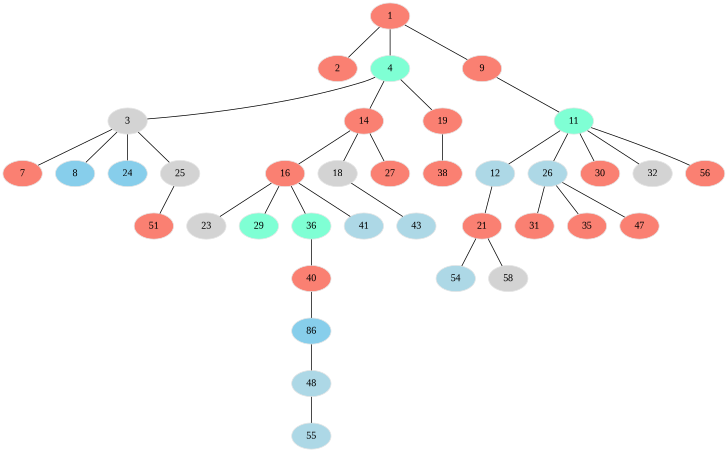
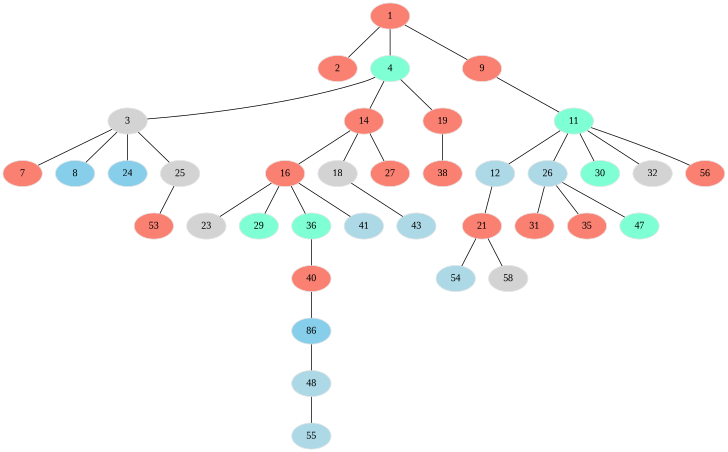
  graph {
    fontname="Liberation Serif"
    node [color=gray90 fillcolor=salmon fontname="Liberation Serif" style=filled]
    edge [fontname="Liberation Serif"]
    1 [super="+5"]
    2 [super="+17"]
    4 [fillcolor=aquamarine super="+6"]
    9 [super="+10"]
    3 [fillcolor=lightgrey super="+13"]
    7
    8 [fillcolor=skyblue]
    24 [fillcolor=skyblue]
    25 [fillcolor=lightgrey super="+42"]
    14 [super="+15"]
    19 [super="+37"]
    11 [fillcolor=aquamarine super="+28"]
-   51
+   51 [label=53]
    16 [super="+20"]
    18 [fillcolor=lightgrey super="+22"]
    27
    38 [super="+39"]
    12 [fillcolor=lightblue]
    26 [fillcolor=lightblue super="+33"]
-   30
+   30 [fillcolor=aquamarine]
    32 [fillcolor=lightgrey super="+50"]
    56 [super="+57"]
    21 [super="+34"]
    31
    35
-   47
+   47 [fillcolor=aquamarine]
    54 [fillcolor=lightblue]
    58 [fillcolor=lightgrey]
    23 [fillcolor=lightgrey super="+44"]
    29 [fillcolor=aquamarine super="+53"]
    36 [fillcolor=aquamarine]
    41 [fillcolor=lightblue]
    43 [fillcolor=lightblue super="+45"]
    40 [super="+49"]
    n35 [fillcolor=skyblue label=86]
    48 [fillcolor=lightblue super="+52"]
    55 [fillcolor=lightblue]
    1 -- 2
    1 -- 4
    1 -- 9
    4 -- 3
    4 -- 14
    4 -- 19
    9 -- 11
    3 -- 7
    3 -- 8
    3 -- 24
    3 -- 25
    25 -- 51
    14 -- 16
    14 -- 18
    14 -- 27
    19 -- 38
    11 -- 12
    11 -- 26
    11 -- 30
    11 -- 32
    11 -- 56
    16 -- 23
    16 -- 29
    16 -- 36
    16 -- 41
    18 -- 43
    12 -- 21
    26 -- 31
    26 -- 35
    26 -- 47
    21 -- 54
    21 -- 58
    36 -- 40
    40 -- n35
    n35 -- 48
    48 -- 55
  }
